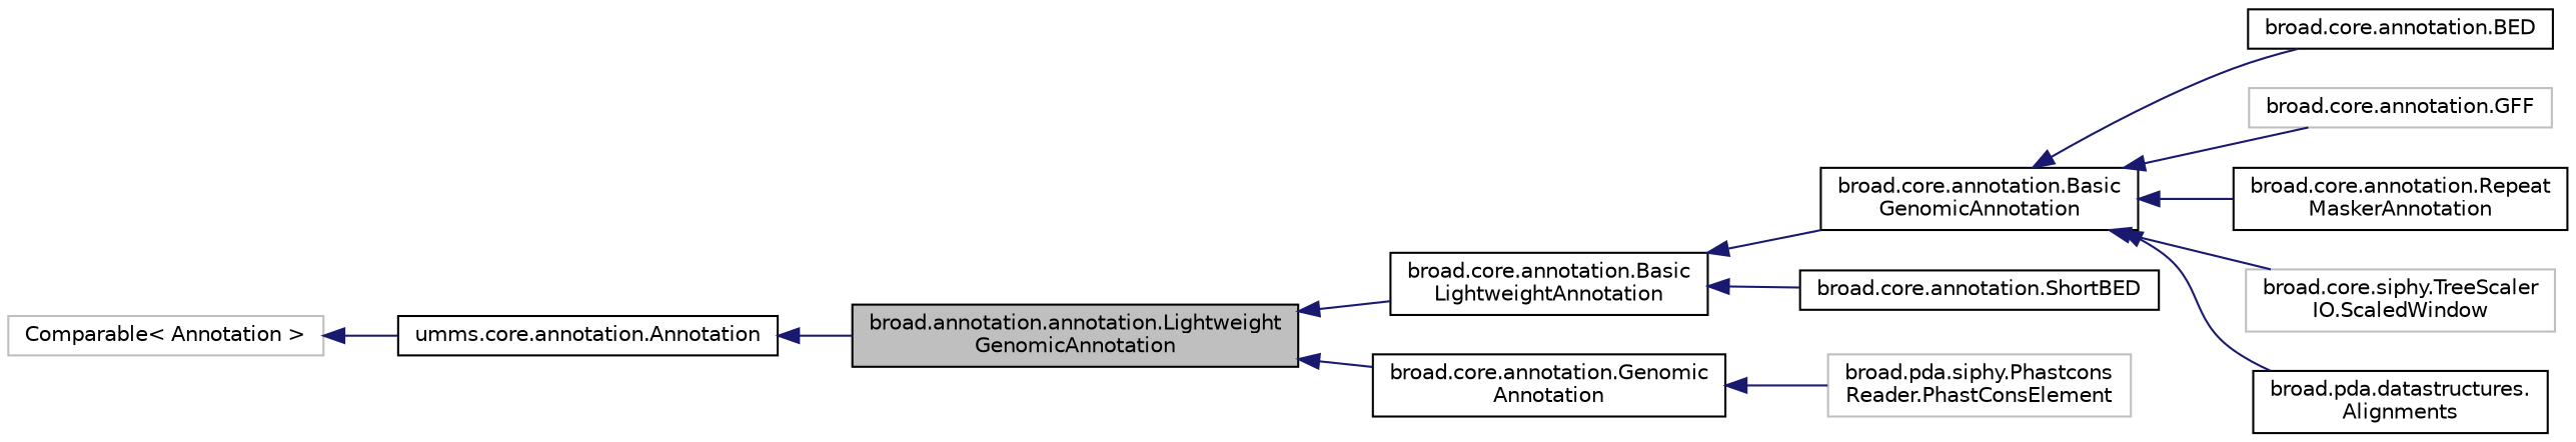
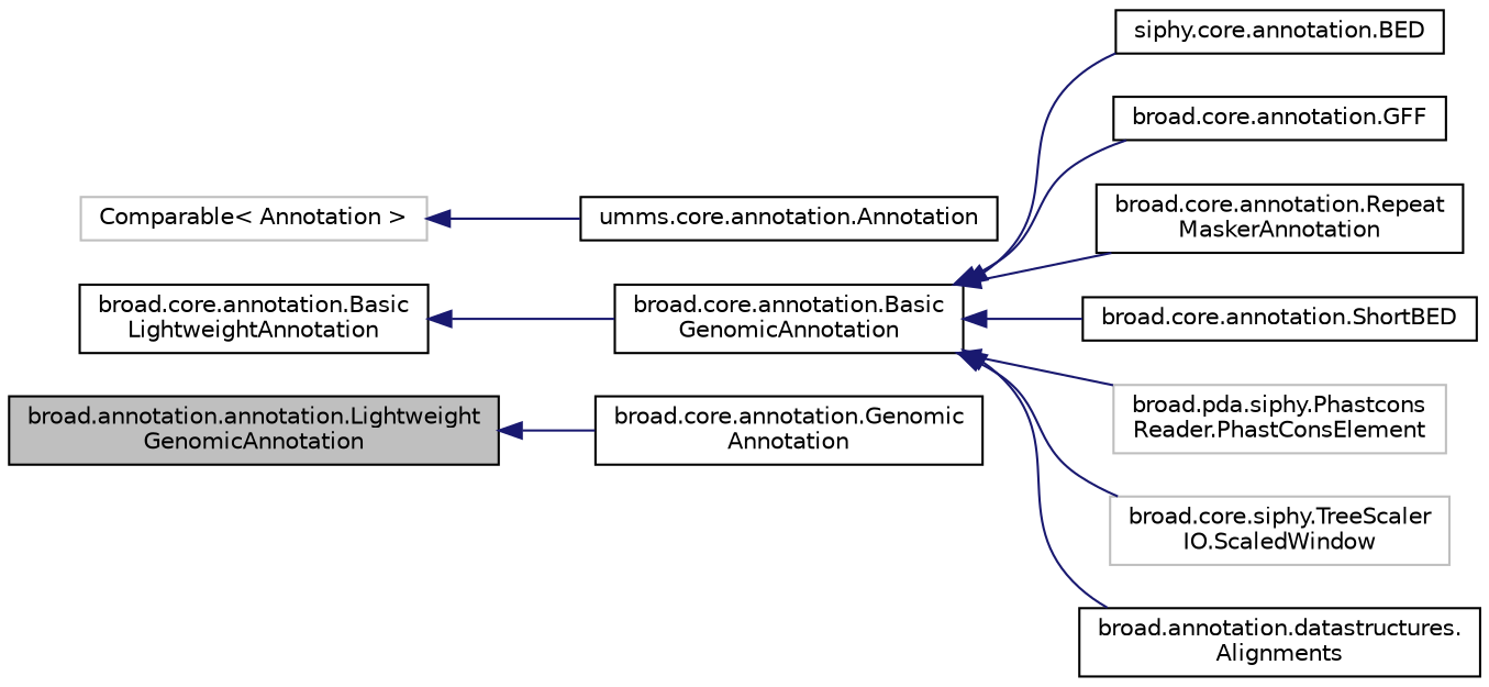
  digraph {
    rankdir=LR
    node [color=black fillcolor=white fontname=Helvetica fontsize=10 shape=record style=filled]
    edge [color=midnightblue dir=back fontname=Helvetica fontsize=10 labelfontname=Helvetica labelfontsize=10 style=solid]
    n1 [fillcolor=grey75 fontcolor=black height=0.2 label="broad.annotation.annotation.Lightweight\lGenomicAnnotation" width=0.4]
    n2 [height=0.2 label="broad.core.annotation.Basic\lLightweightAnnotation" width=0.4]
    n3 [height=0.2 label="broad.core.annotation.Genomic\lAnnotation" width=0.4]
    n4 [height=0.2 label="broad.core.annotation.Basic\lGenomicAnnotation" width=0.4]
    n5 [height=0.2 label="umms.core.annotation.Annotation" width=0.4]
    n6 [color=grey75 height=0.2 label="Comparable\< Annotation \>" width=0.4]
-   n7 [height=0.2 label="broad.core.annotation.BED" width=0.4]
-   n8 [color=grey75 height=0.2 label="broad.core.annotation.GFF" width=0.4]
+   n7 [height=0.2 label="siphy.core.annotation.BED" width=0.4]
+   n8 [height=0.2 label="broad.core.annotation.GFF" width=0.4]
    n9 [height=0.2 label="broad.core.annotation.Repeat\lMaskerAnnotation" width=0.4]
    n10 [height=0.2 label="broad.core.annotation.ShortBED" width=0.4]
    n11 [color=grey75 height=0.2 label="broad.pda.siphy.Phastcons\lReader.PhastConsElement" width=0.4]
    n12 [color=grey75 height=0.2 label="broad.core.siphy.TreeScaler\lIO.ScaledWindow" width=0.4]
-   n13 [height=0.2 label="broad.pda.datastructures.\lAlignments" width=0.4]
-   n1 -> n2
+   n13 [height=0.2 label="broad.annotation.datastructures.\lAlignments" width=0.4]
    n1 -> n3
    n2 -> n4
    n4 -> n7
    n4 -> n8
    n4 -> n9
-   n2 -> n10
-   n3 -> n11
+   n4 -> n10
+   n4 -> n11
    n4 -> n12
    n4 -> n13
-   n5 -> n1
    n6 -> n5
  }
